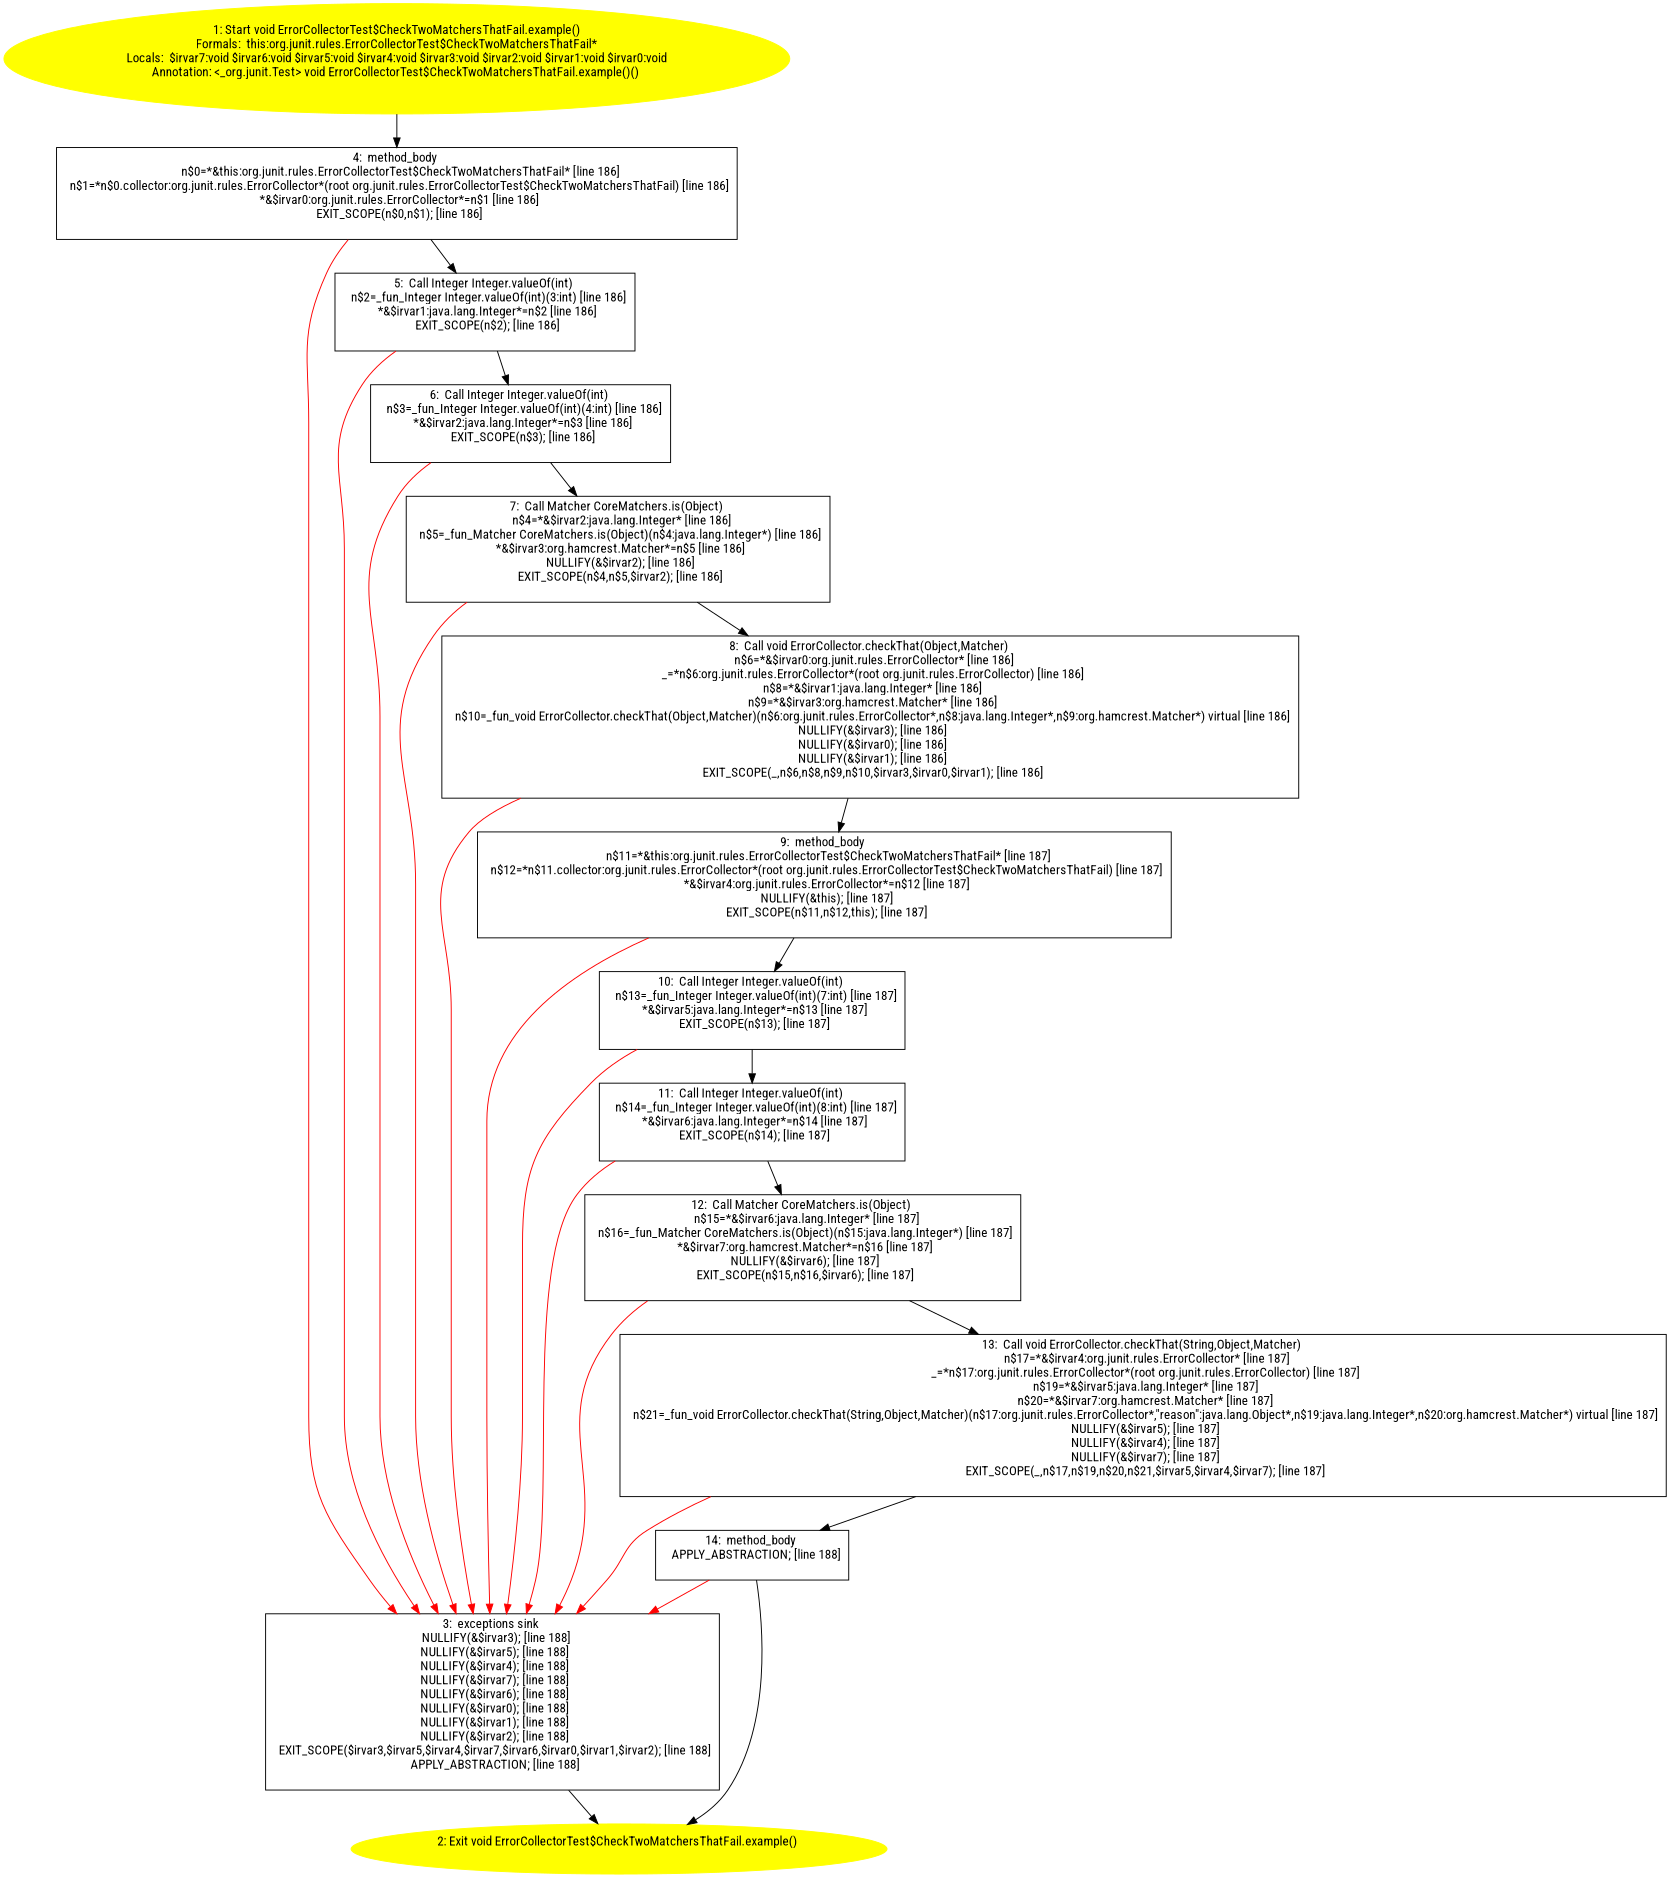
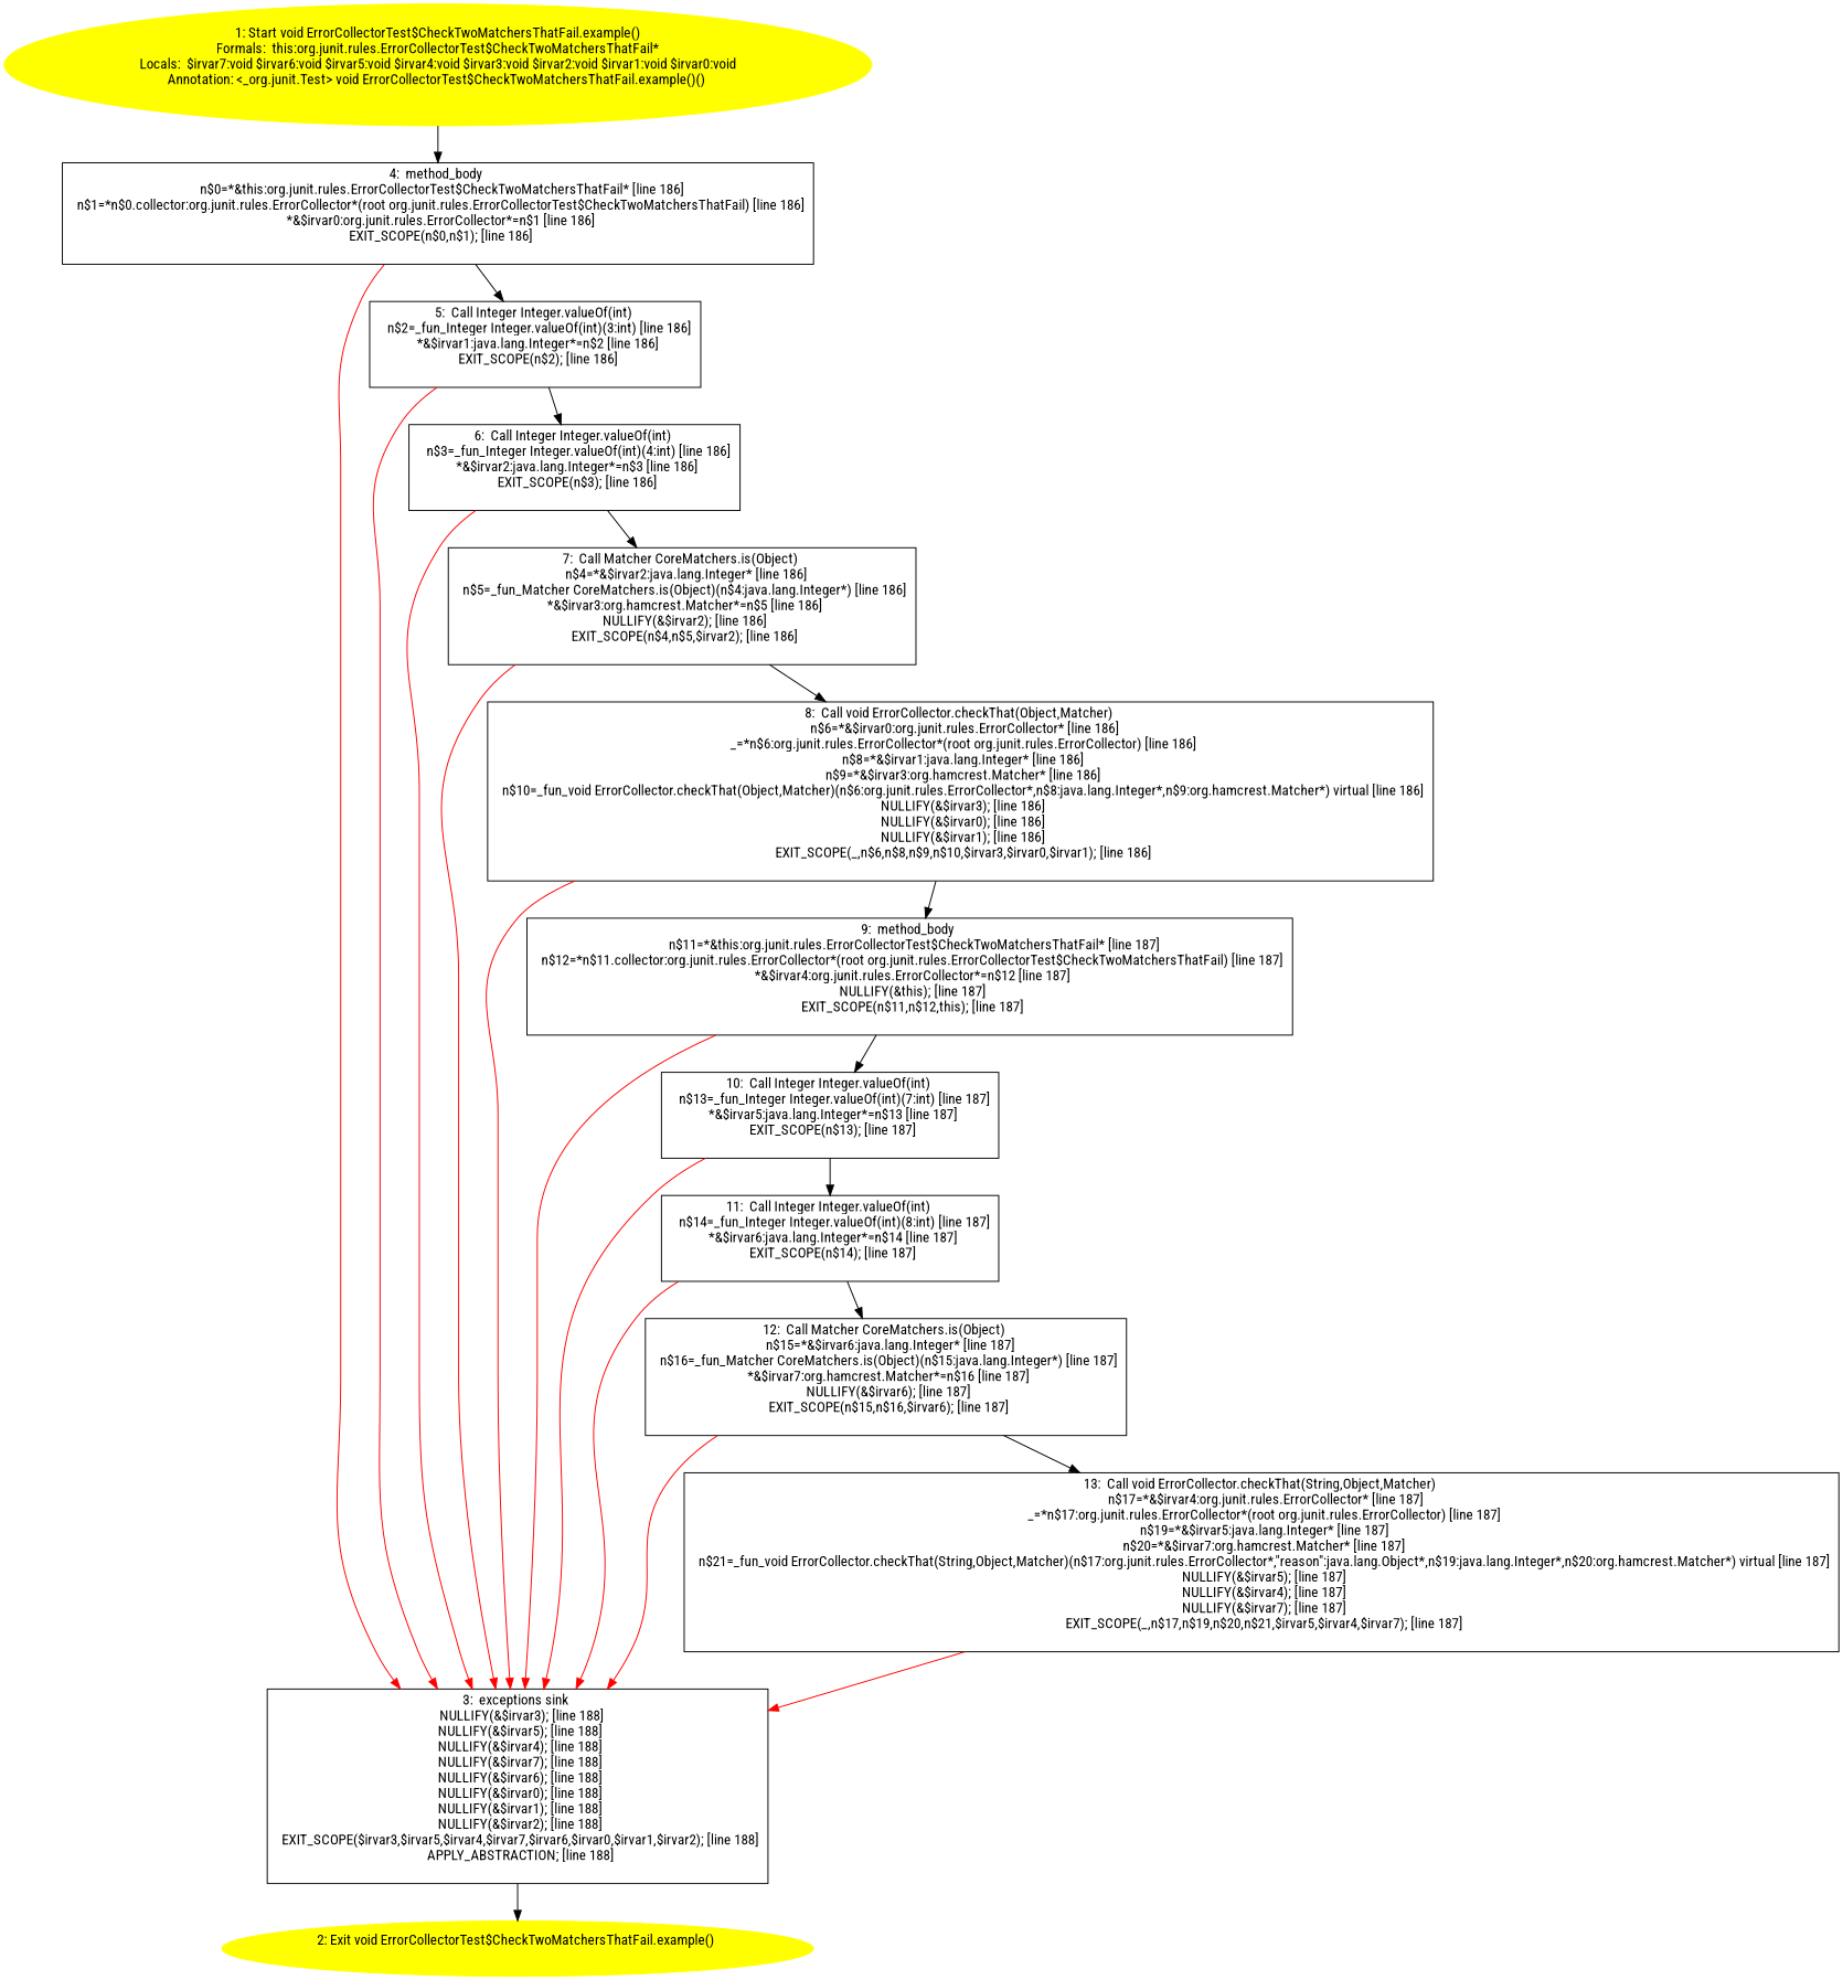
  digraph {
    fontname="Roboto Condensed"
    node [fontname="Roboto Condensed" shape=box]
    edge [fontname="Roboto Condensed"]
    n1 [color=yellow label="1: Start void ErrorCollectorTest$CheckTwoMatchersThatFail.example()\nFormals:  this:org.junit.rules.ErrorCollectorTest$CheckTwoMatchersThatFail*\nLocals:  $irvar7:void $irvar6:void $irvar5:void $irvar4:void $irvar3:void $irvar2:void $irvar1:void $irvar0:void\nAnnotation: <_org.junit.Test> void ErrorCollectorTest$CheckTwoMatchersThatFail.example()() \n  " style=filled shape=""]
    n2 [label="4:  method_body \n   n$0=*&this:org.junit.rules.ErrorCollectorTest$CheckTwoMatchersThatFail* [line 186]\n  n$1=*n$0.collector:org.junit.rules.ErrorCollector*(root org.junit.rules.ErrorCollectorTest$CheckTwoMatchersThatFail) [line 186]\n  *&$irvar0:org.junit.rules.ErrorCollector*=n$1 [line 186]\n  EXIT_SCOPE(n$0,n$1); [line 186]\n "]
    n3 [label="3:  exceptions sink \n   NULLIFY(&$irvar3); [line 188]\n  NULLIFY(&$irvar5); [line 188]\n  NULLIFY(&$irvar4); [line 188]\n  NULLIFY(&$irvar7); [line 188]\n  NULLIFY(&$irvar6); [line 188]\n  NULLIFY(&$irvar0); [line 188]\n  NULLIFY(&$irvar1); [line 188]\n  NULLIFY(&$irvar2); [line 188]\n  EXIT_SCOPE($irvar3,$irvar5,$irvar4,$irvar7,$irvar6,$irvar0,$irvar1,$irvar2); [line 188]\n  APPLY_ABSTRACTION; [line 188]\n "]
    n4 [label="5:  Call Integer Integer.valueOf(int) \n   n$2=_fun_Integer Integer.valueOf(int)(3:int) [line 186]\n  *&$irvar1:java.lang.Integer*=n$2 [line 186]\n  EXIT_SCOPE(n$2); [line 186]\n "]
    n5 [color=yellow label="2: Exit void ErrorCollectorTest$CheckTwoMatchersThatFail.example() \n  " style=filled shape=""]
    n6 [label="6:  Call Integer Integer.valueOf(int) \n   n$3=_fun_Integer Integer.valueOf(int)(4:int) [line 186]\n  *&$irvar2:java.lang.Integer*=n$3 [line 186]\n  EXIT_SCOPE(n$3); [line 186]\n "]
    n7 [label="7:  Call Matcher CoreMatchers.is(Object) \n   n$4=*&$irvar2:java.lang.Integer* [line 186]\n  n$5=_fun_Matcher CoreMatchers.is(Object)(n$4:java.lang.Integer*) [line 186]\n  *&$irvar3:org.hamcrest.Matcher*=n$5 [line 186]\n  NULLIFY(&$irvar2); [line 186]\n  EXIT_SCOPE(n$4,n$5,$irvar2); [line 186]\n "]
    n8 [label="8:  Call void ErrorCollector.checkThat(Object,Matcher) \n   n$6=*&$irvar0:org.junit.rules.ErrorCollector* [line 186]\n  _=*n$6:org.junit.rules.ErrorCollector*(root org.junit.rules.ErrorCollector) [line 186]\n  n$8=*&$irvar1:java.lang.Integer* [line 186]\n  n$9=*&$irvar3:org.hamcrest.Matcher* [line 186]\n  n$10=_fun_void ErrorCollector.checkThat(Object,Matcher)(n$6:org.junit.rules.ErrorCollector*,n$8:java.lang.Integer*,n$9:org.hamcrest.Matcher*) virtual [line 186]\n  NULLIFY(&$irvar3); [line 186]\n  NULLIFY(&$irvar0); [line 186]\n  NULLIFY(&$irvar1); [line 186]\n  EXIT_SCOPE(_,n$6,n$8,n$9,n$10,$irvar3,$irvar0,$irvar1); [line 186]\n "]
    n9 [label="9:  method_body \n   n$11=*&this:org.junit.rules.ErrorCollectorTest$CheckTwoMatchersThatFail* [line 187]\n  n$12=*n$11.collector:org.junit.rules.ErrorCollector*(root org.junit.rules.ErrorCollectorTest$CheckTwoMatchersThatFail) [line 187]\n  *&$irvar4:org.junit.rules.ErrorCollector*=n$12 [line 187]\n  NULLIFY(&this); [line 187]\n  EXIT_SCOPE(n$11,n$12,this); [line 187]\n "]
    n10 [label="10:  Call Integer Integer.valueOf(int) \n   n$13=_fun_Integer Integer.valueOf(int)(7:int) [line 187]\n  *&$irvar5:java.lang.Integer*=n$13 [line 187]\n  EXIT_SCOPE(n$13); [line 187]\n "]
    n11 [label="11:  Call Integer Integer.valueOf(int) \n   n$14=_fun_Integer Integer.valueOf(int)(8:int) [line 187]\n  *&$irvar6:java.lang.Integer*=n$14 [line 187]\n  EXIT_SCOPE(n$14); [line 187]\n "]
    n12 [label="12:  Call Matcher CoreMatchers.is(Object) \n   n$15=*&$irvar6:java.lang.Integer* [line 187]\n  n$16=_fun_Matcher CoreMatchers.is(Object)(n$15:java.lang.Integer*) [line 187]\n  *&$irvar7:org.hamcrest.Matcher*=n$16 [line 187]\n  NULLIFY(&$irvar6); [line 187]\n  EXIT_SCOPE(n$15,n$16,$irvar6); [line 187]\n "]
    n13 [label="13:  Call void ErrorCollector.checkThat(String,Object,Matcher) \n   n$17=*&$irvar4:org.junit.rules.ErrorCollector* [line 187]\n  _=*n$17:org.junit.rules.ErrorCollector*(root org.junit.rules.ErrorCollector) [line 187]\n  n$19=*&$irvar5:java.lang.Integer* [line 187]\n  n$20=*&$irvar7:org.hamcrest.Matcher* [line 187]\n  n$21=_fun_void ErrorCollector.checkThat(String,Object,Matcher)(n$17:org.junit.rules.ErrorCollector*,\"reason\":java.lang.Object*,n$19:java.lang.Integer*,n$20:org.hamcrest.Matcher*) virtual [line 187]\n  NULLIFY(&$irvar5); [line 187]\n  NULLIFY(&$irvar4); [line 187]\n  NULLIFY(&$irvar7); [line 187]\n  EXIT_SCOPE(_,n$17,n$19,n$20,n$21,$irvar5,$irvar4,$irvar7); [line 187]\n "]
-   n14 [label="14:  method_body \n   APPLY_ABSTRACTION; [line 188]\n "]
    n1 -> n2
    n2 -> n3 [color=red]
    n2 -> n4
    n3 -> n5
    n4 -> n3 [color=red]
    n4 -> n6
    n6 -> n3 [color=red]
    n6 -> n7
    n7 -> n3 [color=red]
    n7 -> n8
    n8 -> n3 [color=red]
    n8 -> n9
    n9 -> n3 [color=red]
    n9 -> n10
    n10 -> n3 [color=red]
    n10 -> n11
    n11 -> n3 [color=red]
    n11 -> n12
    n12 -> n3 [color=red]
    n12 -> n13
    n13 -> n3 [color=red]
-   n13 -> n14
-   n14 -> n3 [color=red]
-   n14 -> n5
  }
